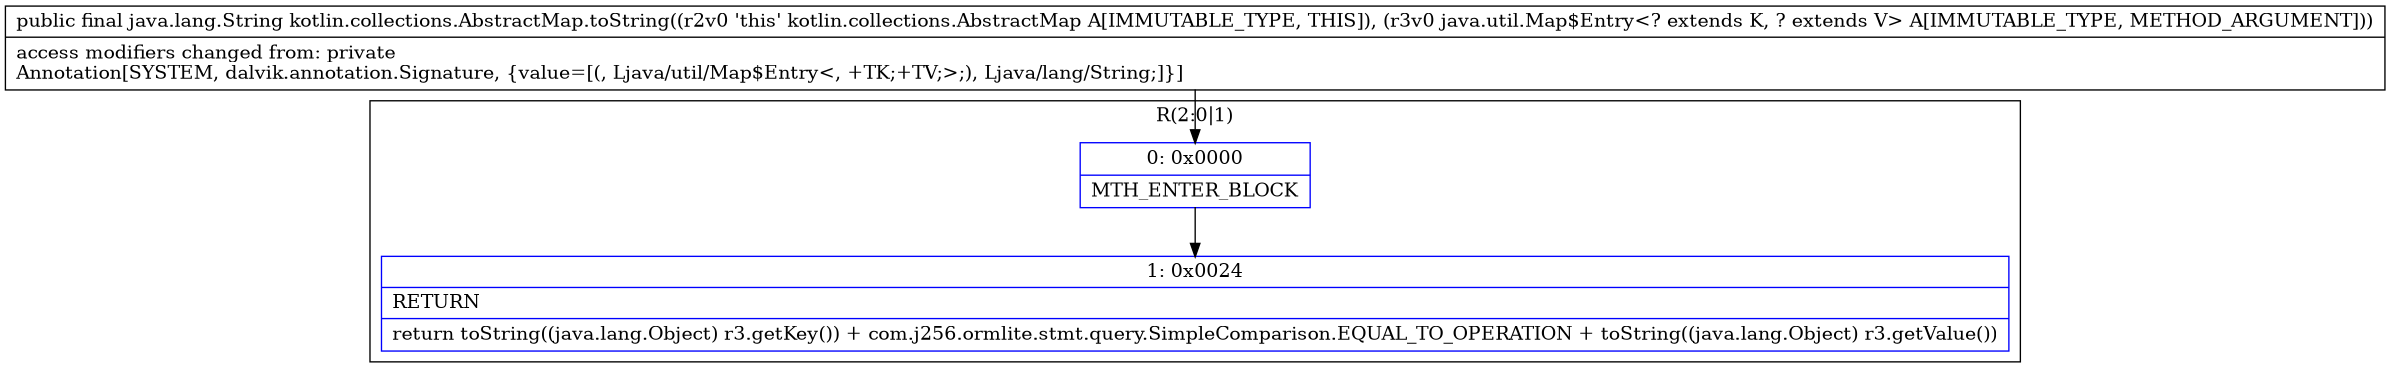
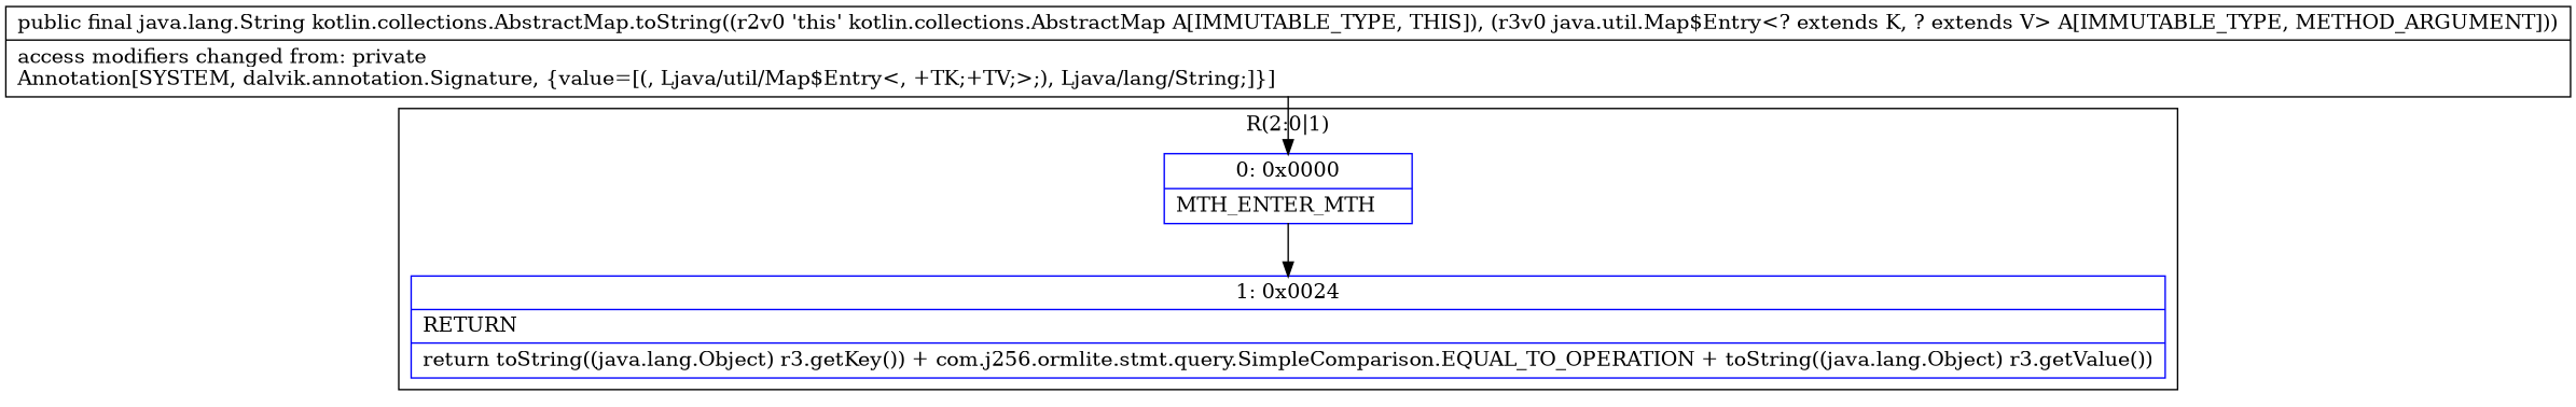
  digraph {
    node [color=blue shape=record]
-   n1 [label="{0\:\ 0x0000|MTH_ENTER_BLOCK\l}"]
+   n1 [label="{0\:\ 0x0000|MTH_ENTER_MTH\l}"]
    n2 [label="{1\:\ 0x0024|RETURN\l|return toString((java.lang.Object) r3.getKey()) + com.j256.ormlite.stmt.query.SimpleComparison.EQUAL_TO_OPERATION + toString((java.lang.Object) r3.getValue())\l}"]
    n3 [label="{public final java.lang.String kotlin.collections.AbstractMap.toString((r2v0 'this' kotlin.collections.AbstractMap A[IMMUTABLE_TYPE, THIS]), (r3v0 java.util.Map$Entry\<? extends K, ? extends V\> A[IMMUTABLE_TYPE, METHOD_ARGUMENT]))  | access modifiers changed from: private\lAnnotation[SYSTEM, dalvik.annotation.Signature, \{value=[(, Ljava\/util\/Map$Entry\<, +TK;+TV;\>;), Ljava\/lang\/String;]\}]\l}" color=""]
    subgraph cluster_1 {
      label="R(2:0|1)"
      n1
      n2
    }
    n1 -> n2
    n3 -> n1
  }
